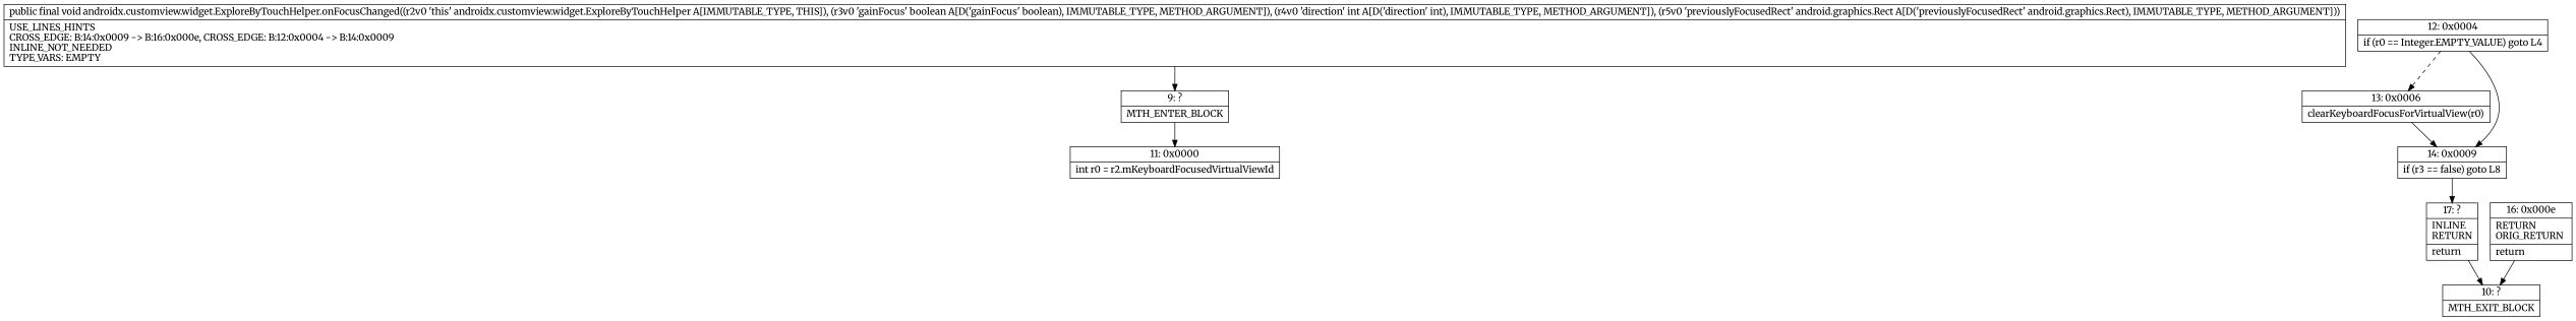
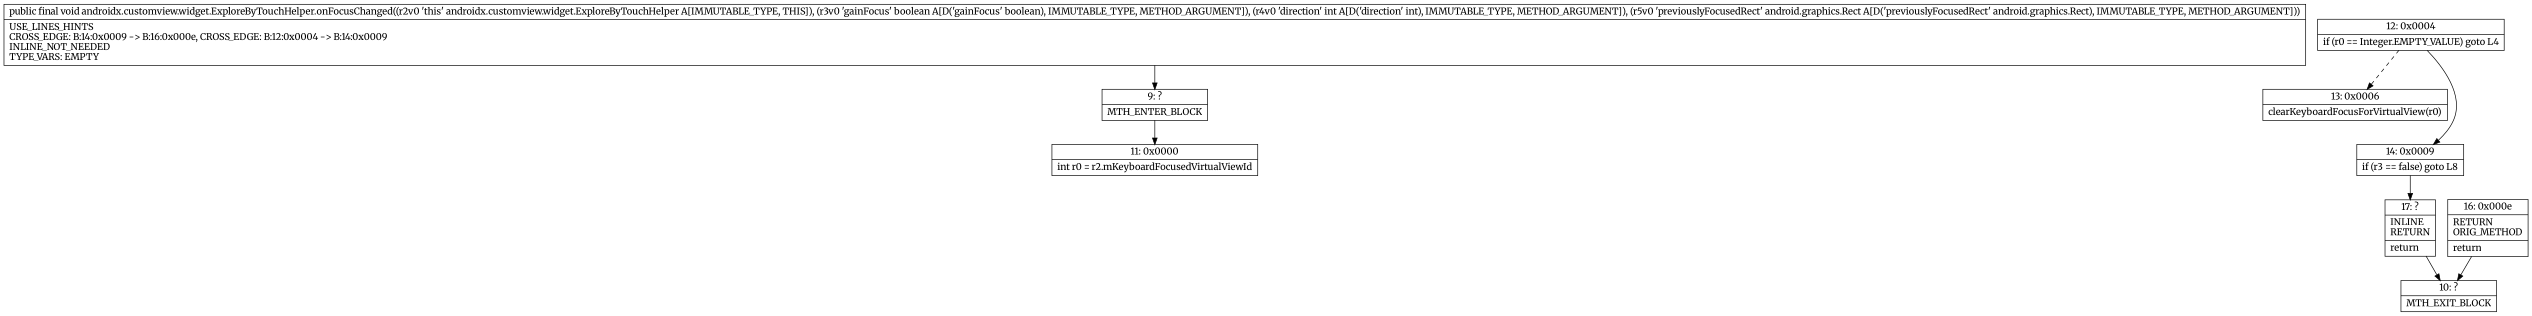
  digraph {
    fontname=Merriweather
    node [fontname=Merriweather shape=record]
    edge [fontname=Merriweather]
    n1 [label="{9\:\ ?|MTH_ENTER_BLOCK\l}"]
    n2 [label="{11\:\ 0x0000|int r0 = r2.mKeyboardFocusedVirtualViewId\l}"]
    n3 [label="{12\:\ 0x0004|if (r0 == Integer.EMPTY_VALUE) goto L4\l}"]
    n4 [label="{13\:\ 0x0006|clearKeyboardFocusForVirtualView(r0)\l}"]
    n5 [label="{14\:\ 0x0009|if (r3 == false) goto L8\l}"]
    n6 [label="{17\:\ ?|INLINE\lRETURN\l|return\l}"]
    n7 [label="{10\:\ ?|MTH_EXIT_BLOCK\l}"]
-   n8 [label="{16\:\ 0x000e|RETURN\lORIG_RETURN\l|return\l}"]
+   n8 [label="{16\:\ 0x000e|RETURN\lORIG_METHOD\l|return\l}"]
    n9 [label="{public final void androidx.customview.widget.ExploreByTouchHelper.onFocusChanged((r2v0 'this' androidx.customview.widget.ExploreByTouchHelper A[IMMUTABLE_TYPE, THIS]), (r3v0 'gainFocus' boolean A[D('gainFocus' boolean), IMMUTABLE_TYPE, METHOD_ARGUMENT]), (r4v0 'direction' int A[D('direction' int), IMMUTABLE_TYPE, METHOD_ARGUMENT]), (r5v0 'previouslyFocusedRect' android.graphics.Rect A[D('previouslyFocusedRect' android.graphics.Rect), IMMUTABLE_TYPE, METHOD_ARGUMENT]))  | USE_LINES_HINTS\lCROSS_EDGE: B:14:0x0009 \-\> B:16:0x000e, CROSS_EDGE: B:12:0x0004 \-\> B:14:0x0009\lINLINE_NOT_NEEDED\lTYPE_VARS: EMPTY\l}"]
    n1 -> n2
    n3 -> n4 [style=dashed]
    n3 -> n5
-   n4 -> n5
    n5 -> n6
    n6 -> n7
    n8 -> n7
    n9 -> n1
  }
